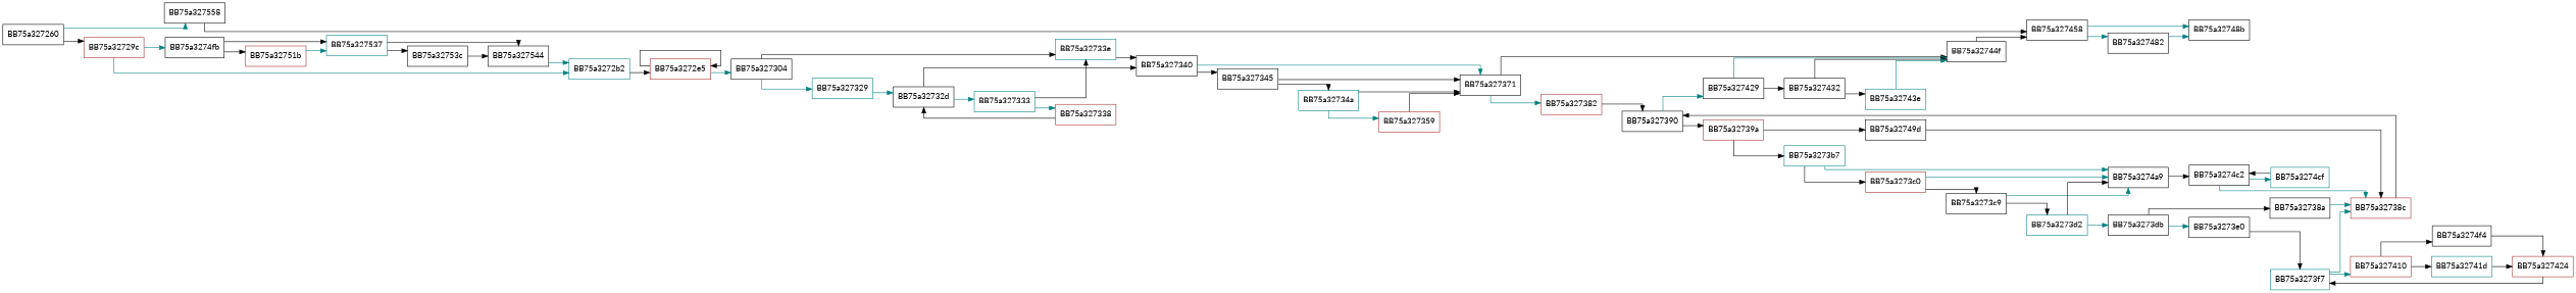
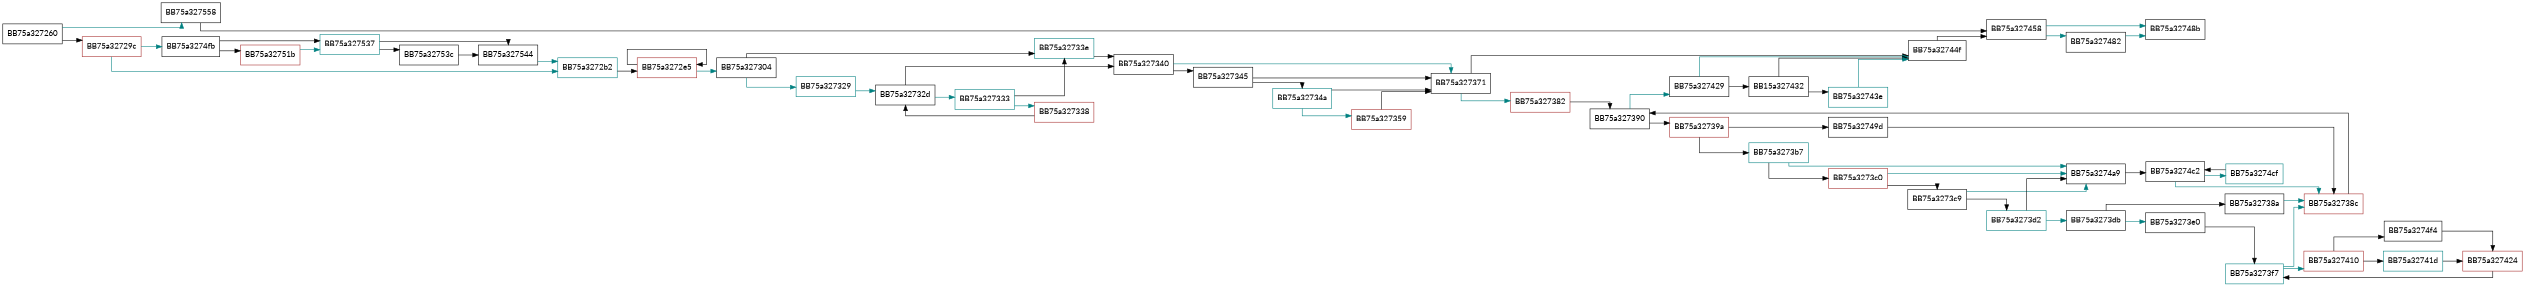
  digraph {
    fontname=Lato
    rankdir=LR
    splines=ortho
    node [color=black fontname=Lato shape=box]
    edge [color=black fontname=Lato]
    BB75a327260
    BB75a327558
    BB75a32729c [color=brown]
    BB75a327458
    BB75a3274fb
    BB75a3272b2 [color=teal]
    BB75a32748b
    BB75a327482
    BB75a327537 [color=teal]
    BB75a32751b [color=brown]
    BB75a3272e5 [color=brown]
    BB75a327544
    BB75a32753c
    BB75a327304
    BB75a32733e [color=teal]
    BB75a327329 [color=teal]
    BB75a327340
    BB75a32732d
    BB75a327371
    BB75a327345
    BB75a327333 [color=teal]
    BB75a327338 [color=brown]
    BB75a32744f
    BB75a327382 [color=brown]
    BB75a32734a [color=teal]
    BB75a327390
    BB75a327359 [color=brown]
    BB75a327429
    BB75a32739a [color=brown]
-   BB75a327432
+   BB75a327432 [label=BB15a327432]
    BB75a32749d
    BB75a3273b7 [color=teal]
    BB75a32738c [color=brown]
    BB75a32738a
    BB75a32743e [color=teal]
    BB75a3274a9
    BB75a3273c0 [color=brown]
    BB75a3274c2
    BB75a3273c9
    BB75a3274cf [color=teal]
    BB75a3273d2 [color=teal]
    BB75a3273db
    BB75a3273e0
    BB75a3273f7 [color=teal]
    n45 [color=brown label=BB75a327410]
    BB75a3274f4
    BB75a32741d [color=teal]
    BB75a327424 [color=brown]
    BB75a327260 -> BB75a327558 [color=teal]
    BB75a327260 -> BB75a32729c
    BB75a327558 -> BB75a327458
    BB75a32729c -> BB75a3274fb [color=teal]
    BB75a32729c -> BB75a3272b2 [color=teal]
    BB75a327458 -> BB75a32748b [color=teal]
    BB75a327458 -> BB75a327482 [color=teal]
    BB75a3274fb -> BB75a327537
    BB75a3274fb -> BB75a32751b
    BB75a3272b2 -> BB75a3272e5
    BB75a327482 -> BB75a32748b [color=teal]
    BB75a327537 -> BB75a327544
    BB75a327537 -> BB75a32753c
    BB75a32751b -> BB75a327537 [color=teal]
    BB75a3272e5 -> BB75a3272e5
    BB75a3272e5 -> BB75a327304 [color=teal]
    BB75a327544 -> BB75a3272b2 [color=teal]
    BB75a32753c -> BB75a327544
    BB75a327304 -> BB75a32733e
    BB75a327304 -> BB75a327329 [color=teal]
    BB75a32733e -> BB75a327340
    BB75a327329 -> BB75a32732d [color=teal]
    BB75a327340 -> BB75a327371 [color=teal]
    BB75a327340 -> BB75a327345
    BB75a32732d -> BB75a327340
    BB75a32732d -> BB75a327333 [color=teal]
    BB75a327371 -> BB75a32744f
    BB75a327371 -> BB75a327382 [color=teal]
    BB75a327345 -> BB75a327371
    BB75a327345 -> BB75a32734a
    BB75a327333 -> BB75a32733e
    BB75a327333 -> BB75a327338 [color=teal]
    BB75a327338 -> BB75a32732d
    BB75a32744f -> BB75a327458
    BB75a327382 -> BB75a327390
    BB75a32734a -> BB75a327371
    BB75a32734a -> BB75a327359 [color=teal]
    BB75a327390 -> BB75a327429 [color=teal]
    BB75a327390 -> BB75a32739a
    BB75a327359 -> BB75a327371
    BB75a327429 -> BB75a32744f [color=teal]
    BB75a327429 -> BB75a327432
    BB75a32739a -> BB75a32749d
    BB75a32739a -> BB75a3273b7
    BB75a327432 -> BB75a32744f
    BB75a327432 -> BB75a32743e
    BB75a32749d -> BB75a32738c
    BB75a3273b7 -> BB75a3274a9 [color=teal]
    BB75a3273b7 -> BB75a3273c0
    BB75a32738c -> BB75a327390
    BB75a32738a -> BB75a32738c [color=teal]
    BB75a32743e -> BB75a32744f [color=teal]
    BB75a3274a9 -> BB75a3274c2
    BB75a3273c0 -> BB75a3274a9 [color=teal]
    BB75a3273c0 -> BB75a3273c9
    BB75a3274c2 -> BB75a32738c [color=teal]
    BB75a3274c2 -> BB75a3274cf [color=teal]
    BB75a3273c9 -> BB75a3274a9 [color=teal]
    BB75a3273c9 -> BB75a3273d2
    BB75a3274cf -> BB75a3274c2
    BB75a3273d2 -> BB75a3274a9
    BB75a3273d2 -> BB75a3273db [color=teal]
    BB75a3273db -> BB75a32738a
    BB75a3273db -> BB75a3273e0 [color=teal]
    BB75a3273e0 -> BB75a3273f7
    BB75a3273f7 -> BB75a32738c [color=teal]
    BB75a3273f7 -> n45 [color=teal]
    n45 -> BB75a3274f4
    n45 -> BB75a32741d
    BB75a3274f4 -> BB75a327424
    BB75a32741d -> BB75a327424
    BB75a327424 -> BB75a3273f7
  }
